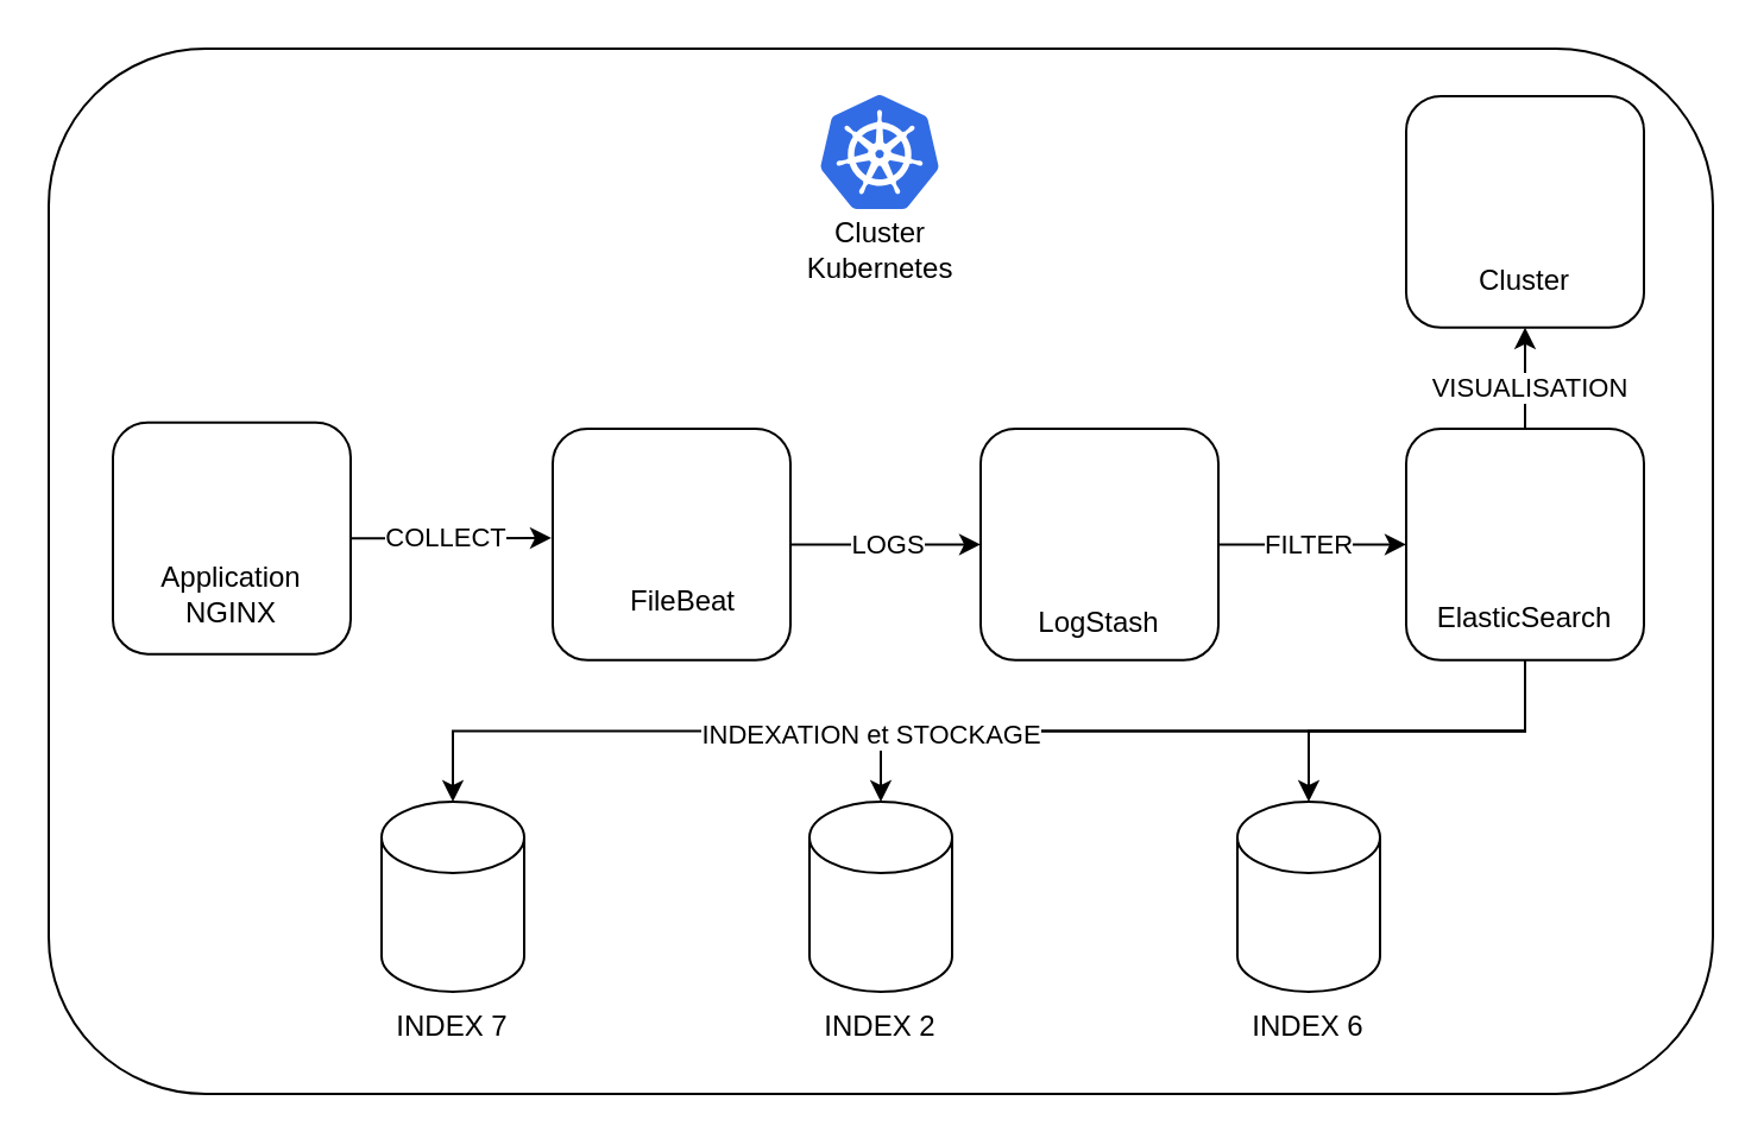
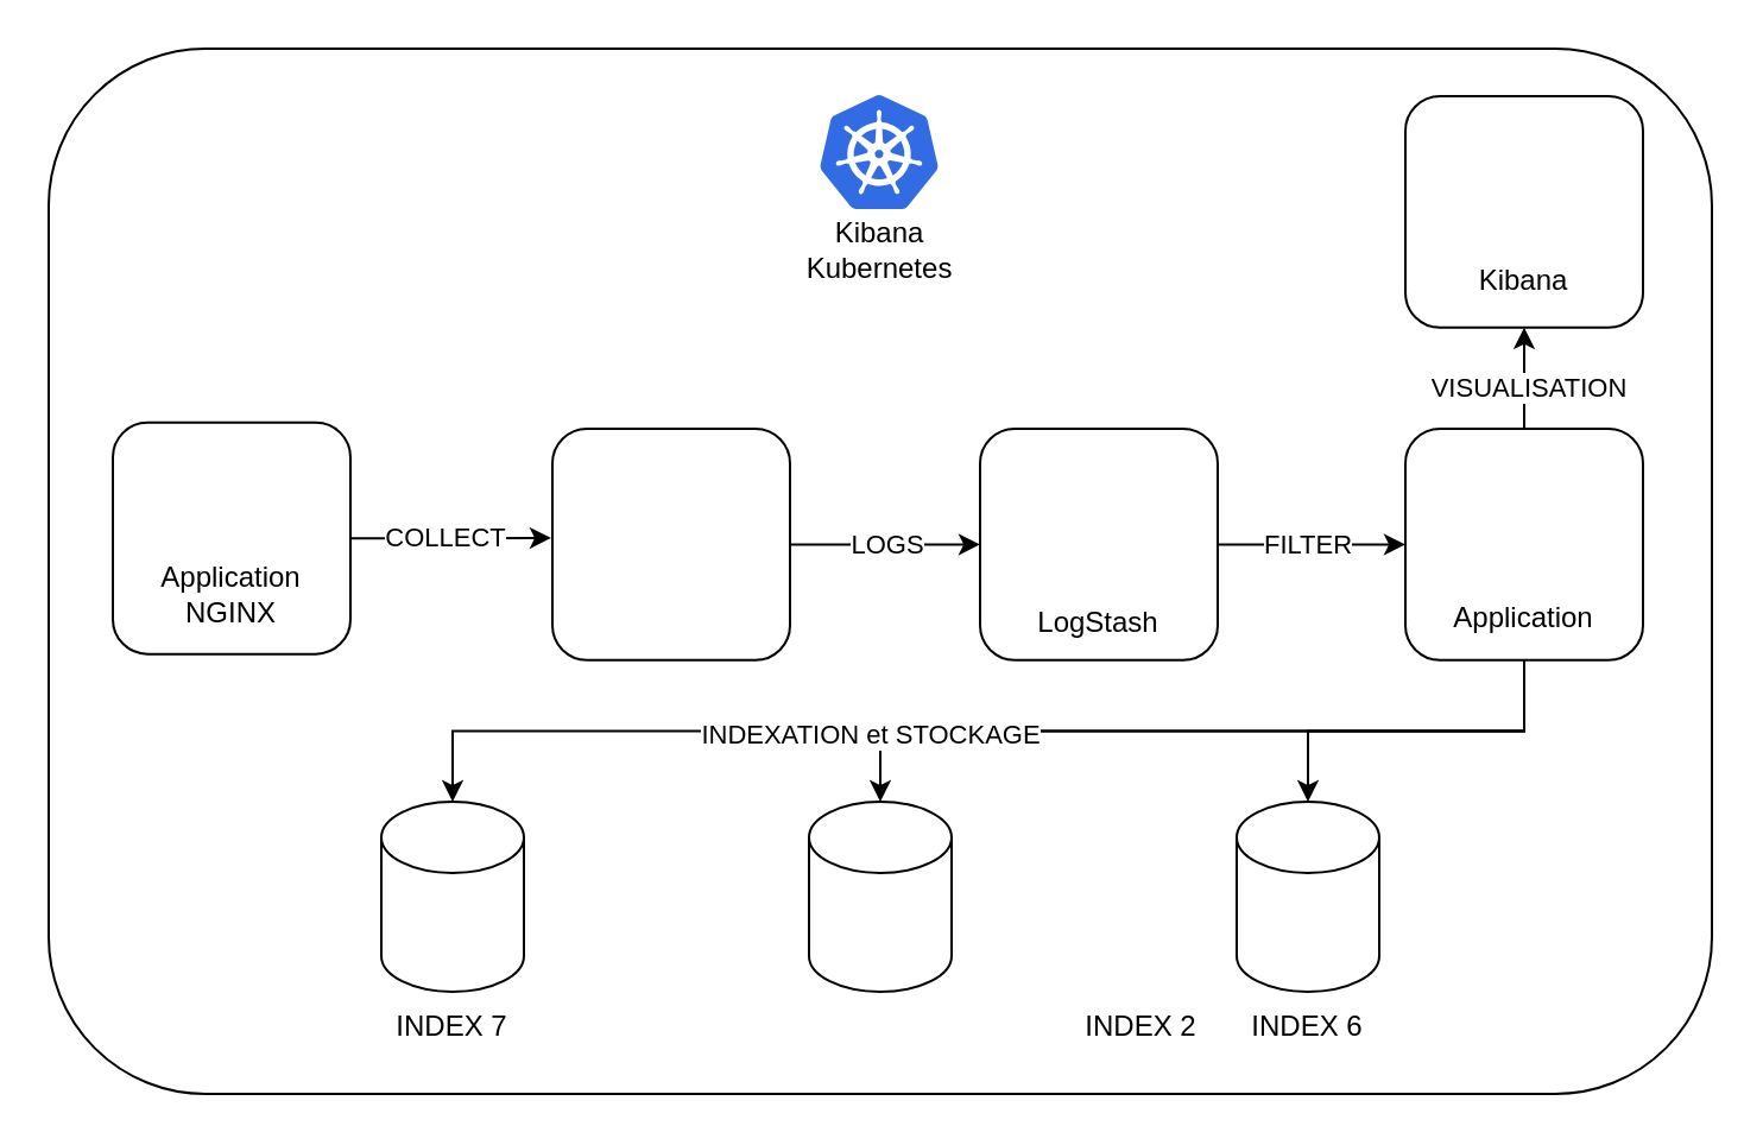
  <mxCell id="0" />
  <mxCell id="1" parent="0" />
  <mxCell id="2" value="" style="rounded=1;whiteSpace=wrap;html=1;fillColor=none;" vertex="1" parent="1"><mxGeometry x="20" y="20" width="700" height="440" as="geometry" /></mxCell>
  <mxCell id="3" value="" style="image;sketch=0;aspect=fixed;html=1;points=[];align=center;fontSize=12;image=img/lib/mscae/Kubernetes.svg;" vertex="1" parent="1"><mxGeometry x="345" y="40" width="50" height="48" as="geometry" /></mxCell>
- <mxCell id="4" value="Cluster Kubernetes" style="text;html=1;strokeColor=none;fillColor=none;align=center;verticalAlign=middle;whiteSpace=wrap;rounded=0;" vertex="1" parent="1"><mxGeometry x="340" y="90" width="60" height="30" as="geometry" /></mxCell>
+ <mxCell id="4" value="Kibana Kubernetes" style="text;html=1;strokeColor=none;fillColor=none;align=center;verticalAlign=middle;whiteSpace=wrap;rounded=0;" vertex="1" parent="1"><mxGeometry x="340" y="90" width="60" height="30" as="geometry" /></mxCell>
  <mxCell id="5" value="" style="group" vertex="1" connectable="0" parent="1"><mxGeometry x="591" y="180" width="100" height="97.41" as="geometry" /></mxCell>
  <mxCell id="6" value="" style="shape=image;verticalLabelPosition=bottom;labelBackgroundColor=default;verticalAlign=top;aspect=fixed;imageAspect=0;image=https://humancoders-formations.s3.amazonaws.com/uploads/course/logo/38/thumb_bigger_formation-elasticsearch.png;" vertex="1" parent="5"><mxGeometry x="23" y="9.57" width="54" height="59.68" as="geometry" /></mxCell>
- <mxCell id="7" value="ElasticSearch" style="text;html=1;strokeColor=none;fillColor=none;align=center;verticalAlign=middle;whiteSpace=wrap;rounded=0;" vertex="1" parent="5"><mxGeometry x="20" y="65.41" width="60" height="30" as="geometry" /></mxCell>
+ <mxCell id="7" value="Application" style="text;html=1;strokeColor=none;fillColor=none;align=center;verticalAlign=middle;whiteSpace=wrap;rounded=0;" vertex="1" parent="5"><mxGeometry x="20" y="65.41" width="60" height="30" as="geometry" /></mxCell>
  <mxCell id="8" value="" style="rounded=1;whiteSpace=wrap;html=1;fillColor=none;" vertex="1" parent="5"><mxGeometry width="100" height="97.41" as="geometry" /></mxCell>
  <mxCell id="9" value="" style="group" vertex="1" connectable="0" parent="1"><mxGeometry x="237" y="180" width="100" height="97.41" as="geometry" /></mxCell>
  <mxCell id="10" value="" style="rounded=1;whiteSpace=wrap;html=1;fillColor=none;" vertex="1" parent="9"><mxGeometry x="-5" width="100" height="97.41" as="geometry" /></mxCell>
  <mxCell id="11" value="" style="shape=image;verticalLabelPosition=bottom;labelBackgroundColor=default;verticalAlign=top;aspect=fixed;imageAspect=0;image=https://seeklogo.com/images/E/elastic-beats-logo-02512BDFD2-seeklogo.com.png;" vertex="1" parent="9"><mxGeometry x="34.305" y="14.36" width="31.39" height="40.95" as="geometry" /></mxCell>
- <mxCell id="12" value="FileBeat" style="text;html=1;strokeColor=none;fillColor=none;align=center;verticalAlign=middle;whiteSpace=wrap;rounded=0;" vertex="1" parent="9"><mxGeometry x="20" y="57.84" width="60" height="30" as="geometry" /></mxCell>
  <mxCell id="13" value="" style="group" vertex="1" connectable="0" parent="1"><mxGeometry x="47" y="180" width="100" height="97.41" as="geometry" /></mxCell>
  <mxCell id="14" value="" style="shape=image;verticalLabelPosition=bottom;labelBackgroundColor=default;verticalAlign=top;aspect=fixed;imageAspect=0;image=https://cdn.icon-icons.com/icons2/2107/PNG/512/file_type_nginx_icon_130305.png;" vertex="1" parent="13"><mxGeometry x="25.5" y="9.36" width="49" height="49" as="geometry" /></mxCell>
  <mxCell id="15" value="Application NGINX" style="text;html=1;strokeColor=none;fillColor=none;align=center;verticalAlign=middle;whiteSpace=wrap;rounded=0;" vertex="1" parent="13"><mxGeometry x="20" y="55.41" width="60" height="30" as="geometry" /></mxCell>
  <mxCell id="16" value="" style="rounded=1;whiteSpace=wrap;html=1;fillColor=none;" vertex="1" parent="13"><mxGeometry y="-2.59" width="100" height="97.41" as="geometry" /></mxCell>
  <mxCell id="17" value="" style="group" vertex="1" connectable="0" parent="1"><mxGeometry x="412" y="177.41" width="100" height="100" as="geometry" /></mxCell>
  <mxCell id="18" value="" style="shape=image;verticalLabelPosition=bottom;labelBackgroundColor=default;verticalAlign=top;aspect=fixed;imageAspect=0;image=https://grafikart.fr/uploads/icons/logstash.svg;" vertex="1" parent="17"><mxGeometry x="12.5" width="75" height="75" as="geometry" /></mxCell>
  <mxCell id="19" value="LogStash" style="text;html=1;strokeColor=none;fillColor=none;align=center;verticalAlign=middle;whiteSpace=wrap;rounded=0;" vertex="1" parent="17"><mxGeometry x="20" y="70" width="60" height="30" as="geometry" /></mxCell>
  <mxCell id="20" value="" style="rounded=1;whiteSpace=wrap;html=1;fillColor=none;" vertex="1" parent="17"><mxGeometry y="2.59" width="100" height="97.41" as="geometry" /></mxCell>
  <mxCell id="21" style="edgeStyle=orthogonalEdgeStyle;rounded=0;orthogonalLoop=1;jettySize=auto;html=1;exitX=1;exitY=0.5;exitDx=0;exitDy=0;entryX=-0.005;entryY=0.472;entryDx=0;entryDy=0;entryPerimeter=0;" edge="1" parent="1" source="16" target="10"><mxGeometry relative="1" as="geometry" /></mxCell>
  <mxCell id="22" value="COLLECT" style="edgeLabel;html=1;align=center;verticalAlign=middle;resizable=0;points=[];" vertex="1" connectable="0" parent="21"><mxGeometry x="0.176" y="-3" relative="1" as="geometry"><mxPoint x="-10" y="-3" as="offset" /></mxGeometry></mxCell>
  <mxCell id="23" style="edgeStyle=orthogonalEdgeStyle;rounded=0;orthogonalLoop=1;jettySize=auto;html=1;exitX=1;exitY=0.5;exitDx=0;exitDy=0;entryX=0;entryY=0.5;entryDx=0;entryDy=0;" edge="1" parent="1" source="10" target="20"><mxGeometry relative="1" as="geometry" /></mxCell>
  <mxCell id="24" value="LOGS" style="edgeLabel;html=1;align=center;verticalAlign=middle;resizable=0;points=[];" vertex="1" connectable="0" parent="23"><mxGeometry x="-0.151" y="2" relative="1" as="geometry"><mxPoint x="6" y="2" as="offset" /></mxGeometry></mxCell>
  <mxCell id="25" style="edgeStyle=orthogonalEdgeStyle;rounded=0;orthogonalLoop=1;jettySize=auto;html=1;exitX=1;exitY=0.5;exitDx=0;exitDy=0;entryX=0;entryY=0.5;entryDx=0;entryDy=0;" edge="1" parent="1" source="20" target="8"><mxGeometry relative="1" as="geometry" /></mxCell>
  <mxCell id="26" value="FILTER" style="edgeLabel;html=1;align=center;verticalAlign=middle;resizable=0;points=[];" vertex="1" connectable="0" parent="25"><mxGeometry x="0.1" relative="1" as="geometry"><mxPoint x="-6" as="offset" /></mxGeometry></mxCell>
  <mxCell id="27" value="" style="rounded=1;whiteSpace=wrap;html=1;fillColor=none;" vertex="1" parent="1"><mxGeometry x="591" y="40" width="100" height="97.41" as="geometry" /></mxCell>
  <mxCell id="28" value="" style="shape=image;verticalLabelPosition=bottom;labelBackgroundColor=default;verticalAlign=top;aspect=fixed;imageAspect=0;image=https://grafikart.fr/uploads/icons/kibana.svg;" vertex="1" parent="1"><mxGeometry x="606" y="50" width="70" height="70" as="geometry" /></mxCell>
- <mxCell id="29" value="Cluster" style="text;html=1;strokeColor=none;fillColor=none;align=center;verticalAlign=middle;whiteSpace=wrap;rounded=0;" vertex="1" parent="1"><mxGeometry x="611" y="105.41" width="60" height="24.59" as="geometry" /></mxCell>
+ <mxCell id="29" value="Kibana" style="text;html=1;strokeColor=none;fillColor=none;align=center;verticalAlign=middle;whiteSpace=wrap;rounded=0;" vertex="1" parent="1"><mxGeometry x="611" y="105.41" width="60" height="24.59" as="geometry" /></mxCell>
  <mxCell id="30" value="" style="shape=cylinder3;whiteSpace=wrap;html=1;boundedLbl=1;backgroundOutline=1;size=15;" vertex="1" parent="1"><mxGeometry x="160" y="337" width="60" height="80" as="geometry" /></mxCell>
  <mxCell id="31" value="" style="shape=cylinder3;whiteSpace=wrap;html=1;boundedLbl=1;backgroundOutline=1;size=15;" vertex="1" parent="1"><mxGeometry x="340" y="337" width="60" height="80" as="geometry" /></mxCell>
  <mxCell id="32" value="" style="shape=cylinder3;whiteSpace=wrap;html=1;boundedLbl=1;backgroundOutline=1;size=15;" vertex="1" parent="1"><mxGeometry x="520" y="337" width="60" height="80" as="geometry" /></mxCell>
  <mxCell id="33" style="edgeStyle=orthogonalEdgeStyle;rounded=0;orthogonalLoop=1;jettySize=auto;html=1;exitX=0.5;exitY=1;exitDx=0;exitDy=0;" edge="1" parent="1" source="8" target="32"><mxGeometry relative="1" as="geometry" /></mxCell>
  <mxCell id="34" style="edgeStyle=orthogonalEdgeStyle;rounded=0;orthogonalLoop=1;jettySize=auto;html=1;exitX=0.5;exitY=1;exitDx=0;exitDy=0;entryX=0.5;entryY=0;entryDx=0;entryDy=0;entryPerimeter=0;" edge="1" parent="1" source="8" target="31"><mxGeometry relative="1" as="geometry" /></mxCell>
  <mxCell id="35" style="edgeStyle=orthogonalEdgeStyle;rounded=0;orthogonalLoop=1;jettySize=auto;html=1;exitX=0.5;exitY=1;exitDx=0;exitDy=0;" edge="1" parent="1" source="8" target="30"><mxGeometry relative="1" as="geometry" /></mxCell>
  <mxCell id="36" value="INDEXATION et STOCKAGE" style="edgeLabel;html=1;align=center;verticalAlign=middle;resizable=0;points=[];" vertex="1" connectable="0" parent="35"><mxGeometry x="0.54" y="1" relative="1" as="geometry"><mxPoint x="88" as="offset" /></mxGeometry></mxCell>
  <mxCell id="37" value="INDEX 7" style="text;html=1;strokeColor=none;fillColor=none;align=center;verticalAlign=middle;whiteSpace=wrap;rounded=0;" vertex="1" parent="1"><mxGeometry x="160" y="417" width="60" height="30" as="geometry" /></mxCell>
- <mxCell id="38" value="INDEX 2" style="text;html=1;strokeColor=none;fillColor=none;align=center;verticalAlign=middle;whiteSpace=wrap;rounded=0;" vertex="1" parent="1"><mxGeometry x="340" y="417" width="60" height="30" as="geometry" /></mxCell>
+ <mxCell id="38" value="INDEX 2" style="text;html=1;strokeColor=none;fillColor=none;align=center;verticalAlign=middle;whiteSpace=wrap;rounded=0;" vertex="1" parent="1"><mxGeometry x="450" y="417" width="60" height="30" as="geometry" /></mxCell>
  <mxCell id="39" value="INDEX 6" style="text;html=1;strokeColor=none;fillColor=none;align=center;verticalAlign=middle;whiteSpace=wrap;rounded=0;" vertex="1" parent="1"><mxGeometry x="520" y="417" width="60" height="30" as="geometry" /></mxCell>
  <mxCell id="40" style="edgeStyle=orthogonalEdgeStyle;rounded=0;orthogonalLoop=1;jettySize=auto;html=1;exitX=0.5;exitY=0;exitDx=0;exitDy=0;entryX=0.5;entryY=1;entryDx=0;entryDy=0;" edge="1" parent="1" source="8" target="27"><mxGeometry relative="1" as="geometry" /></mxCell>
  <mxCell id="41" value="VISUALISATION" style="edgeLabel;html=1;align=center;verticalAlign=middle;resizable=0;points=[];" vertex="1" connectable="0" parent="40"><mxGeometry x="-0.149" y="-1" relative="1" as="geometry"><mxPoint as="offset" /></mxGeometry></mxCell>
